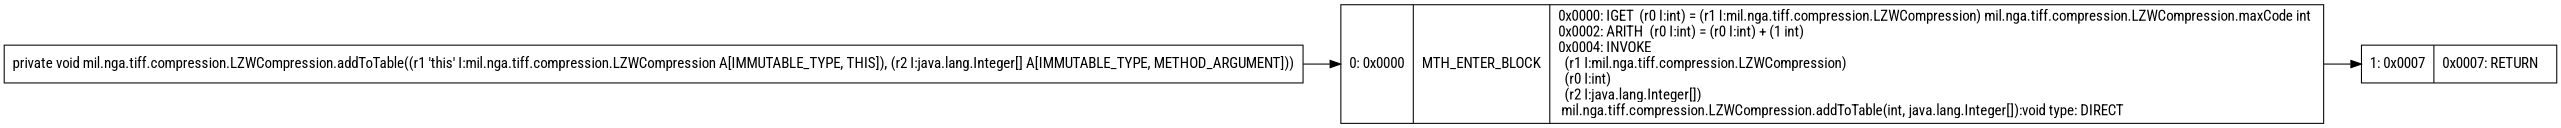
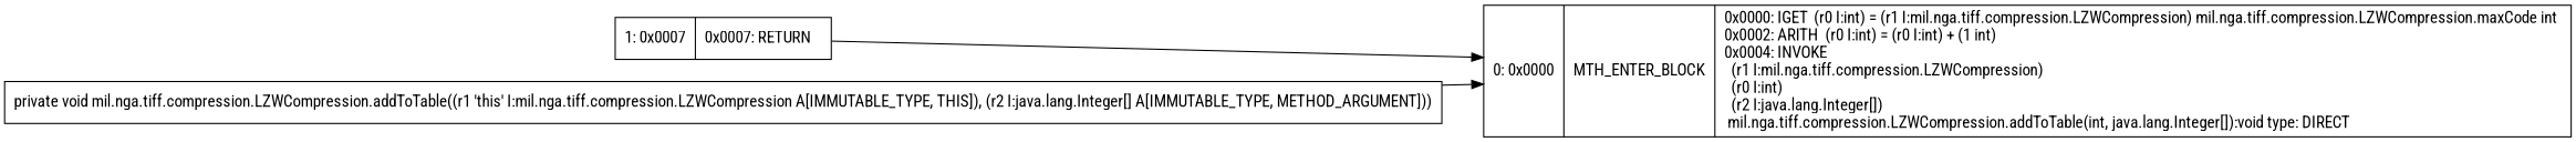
  digraph {
    rankdir=LR
    fontname="Roboto Condensed"
    node [shape=record fontname="Roboto Condensed"]
    edge [fontname="Roboto Condensed"]
    n1 [label="{0\:\ 0x0000|MTH_ENTER_BLOCK\l|0x0000: IGET  (r0 I:int) = (r1 I:mil.nga.tiff.compression.LZWCompression) mil.nga.tiff.compression.LZWCompression.maxCode int \l0x0002: ARITH  (r0 I:int) = (r0 I:int) + (1 int) \l0x0004: INVOKE  \l  (r1 I:mil.nga.tiff.compression.LZWCompression)\l  (r0 I:int)\l  (r2 I:java.lang.Integer[])\l mil.nga.tiff.compression.LZWCompression.addToTable(int, java.lang.Integer[]):void type: DIRECT \l}"]
    n2 [label="{1\:\ 0x0007|0x0007: RETURN   \l}"]
    n3 [label="{private void mil.nga.tiff.compression.LZWCompression.addToTable((r1 'this' I:mil.nga.tiff.compression.LZWCompression A[IMMUTABLE_TYPE, THIS]), (r2 I:java.lang.Integer[] A[IMMUTABLE_TYPE, METHOD_ARGUMENT])) }"]
-   n1 -> n2
+   n2 -> n1
    n3 -> n1
  }
